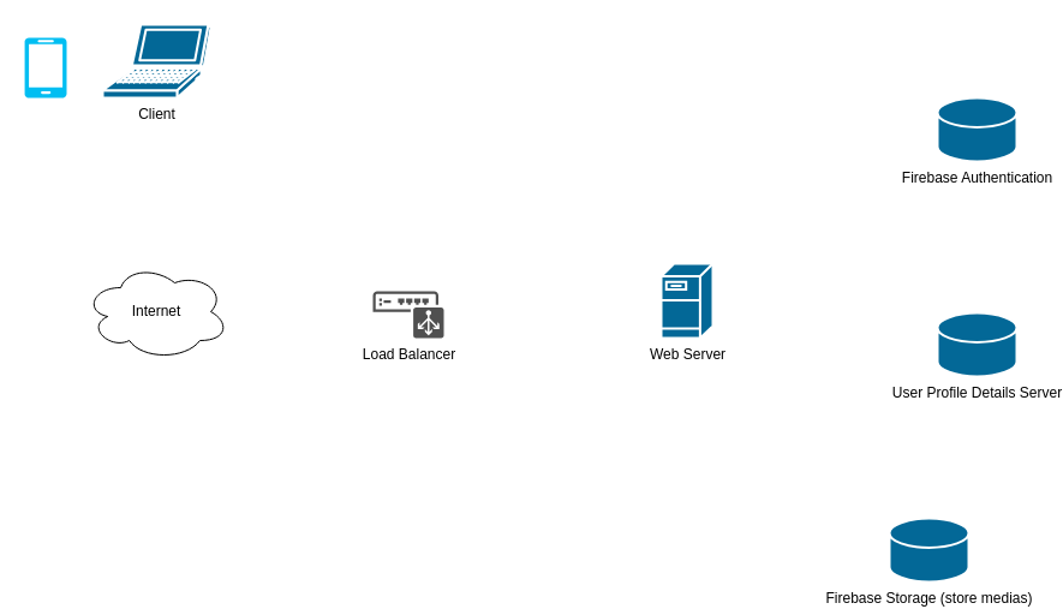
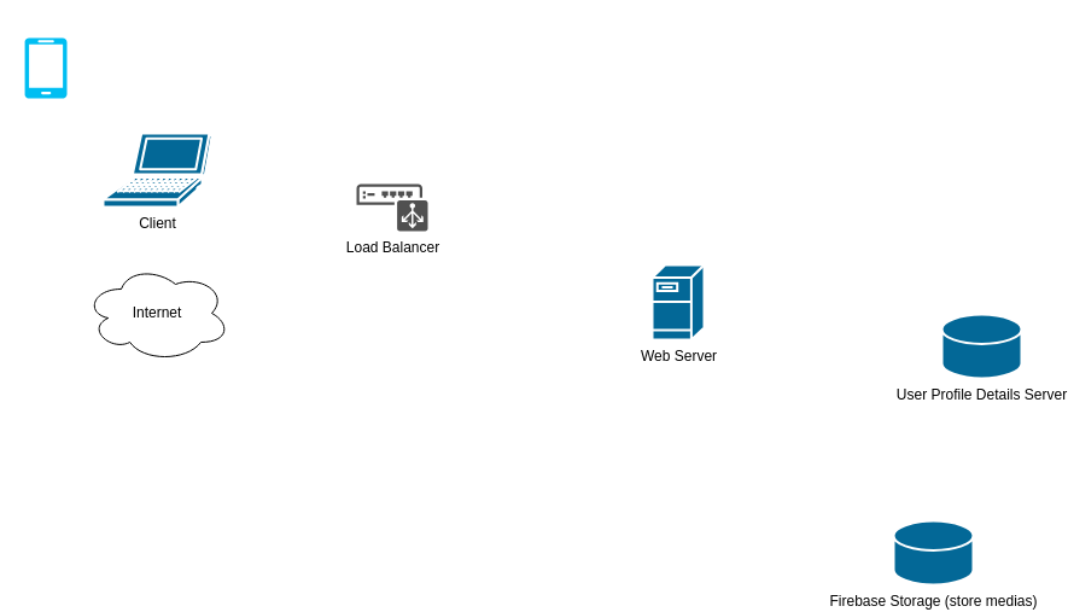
  <mxCell id="0" />
  <mxCell id="1" parent="0" />
- <mxCell id="2" value="Client" style="shape=mxgraph.cisco.computers_and_peripherals.laptop;sketch=0;html=1;pointerEvents=1;dashed=0;fillColor=#036897;strokeColor=#ffffff;strokeWidth=2;verticalLabelPosition=bottom;verticalAlign=top;align=center;outlineConnect=0;" vertex="1" parent="1"><mxGeometry x="85" y="20" width="90" height="61" as="geometry" /></mxCell>
+ <mxCell id="2" value="Client" style="shape=mxgraph.cisco.computers_and_peripherals.laptop;sketch=0;html=1;pointerEvents=1;dashed=0;fillColor=#036897;strokeColor=#ffffff;strokeWidth=2;verticalLabelPosition=bottom;verticalAlign=top;align=center;outlineConnect=0;" vertex="1" parent="1"><mxGeometry x="85" y="110" width="90" height="61" as="geometry" /></mxCell>
  <mxCell id="3" value="Internet" style="ellipse;shape=cloud;whiteSpace=wrap;html=1;" vertex="1" parent="1"><mxGeometry x="70" y="219" width="120" height="80" as="geometry" /></mxCell>
- <mxCell id="4" value="Web Server" style="shape=mxgraph.cisco.servers.fileserver;sketch=0;html=1;pointerEvents=1;dashed=0;fillColor=#036897;strokeColor=#ffffff;strokeWidth=2;verticalLabelPosition=bottom;verticalAlign=top;align=center;outlineConnect=0;" vertex="1" parent="1"><mxGeometry x="550" y="219" width="43" height="62" as="geometry" /></mxCell>
- <mxCell id="5" value="Firebase Authentication" style="shape=mxgraph.cisco.storage.relational_database;sketch=0;html=1;pointerEvents=1;dashed=0;fillColor=#036897;strokeColor=#ffffff;strokeWidth=2;verticalLabelPosition=bottom;verticalAlign=top;align=center;outlineConnect=0;" vertex="1" parent="1"><mxGeometry x="780" y="81" width="66" height="53" as="geometry" /></mxCell>
+ <mxCell id="4" value="Web Server" style="shape=mxgraph.cisco.servers.fileserver;sketch=0;html=1;pointerEvents=1;dashed=0;fillColor=#036897;strokeColor=#ffffff;strokeWidth=2;verticalLabelPosition=bottom;verticalAlign=top;align=center;outlineConnect=0;" vertex="1" parent="1"><mxGeometry x="540" y="219" width="43" height="62" as="geometry" /></mxCell>
  <mxCell id="6" value="User Profile Details Server" style="shape=mxgraph.cisco.storage.relational_database;sketch=0;html=1;pointerEvents=1;dashed=0;fillColor=#036897;strokeColor=#ffffff;strokeWidth=2;verticalLabelPosition=bottom;verticalAlign=top;align=center;outlineConnect=0;" vertex="1" parent="1"><mxGeometry x="780" y="260" width="66" height="53" as="geometry" /></mxCell>
- <mxCell id="7" value="Load Balancer" style="sketch=0;pointerEvents=1;shadow=0;dashed=0;html=1;strokeColor=none;fillColor=#505050;labelPosition=center;verticalLabelPosition=bottom;verticalAlign=top;outlineConnect=0;align=center;shape=mxgraph.office.devices.load_balancer;" vertex="1" parent="1"><mxGeometry x="310" y="242" width="59" height="39" as="geometry" /></mxCell>
+ <mxCell id="7" value="Load Balancer" style="sketch=0;pointerEvents=1;shadow=0;dashed=0;html=1;strokeColor=none;fillColor=#505050;labelPosition=center;verticalLabelPosition=bottom;verticalAlign=top;outlineConnect=0;align=center;shape=mxgraph.office.devices.load_balancer;" vertex="1" parent="1"><mxGeometry x="295" y="152" width="59" height="39" as="geometry" /></mxCell>
  <mxCell id="8" value="Firebase Storage (store medias)" style="shape=mxgraph.cisco.storage.relational_database;sketch=0;html=1;pointerEvents=1;dashed=0;fillColor=#036897;strokeColor=#ffffff;strokeWidth=2;verticalLabelPosition=bottom;verticalAlign=top;align=center;outlineConnect=0;" vertex="1" parent="1"><mxGeometry x="740" y="431" width="66" height="53" as="geometry" /></mxCell>
  <mxCell id="9" value="" style="verticalLabelPosition=bottom;html=1;verticalAlign=top;align=center;strokeColor=none;fillColor=#00BEF2;shape=mxgraph.azure.mobile;pointerEvents=1;" vertex="1" parent="1"><mxGeometry x="20" y="31" width="35" height="50" as="geometry" /></mxCell>
